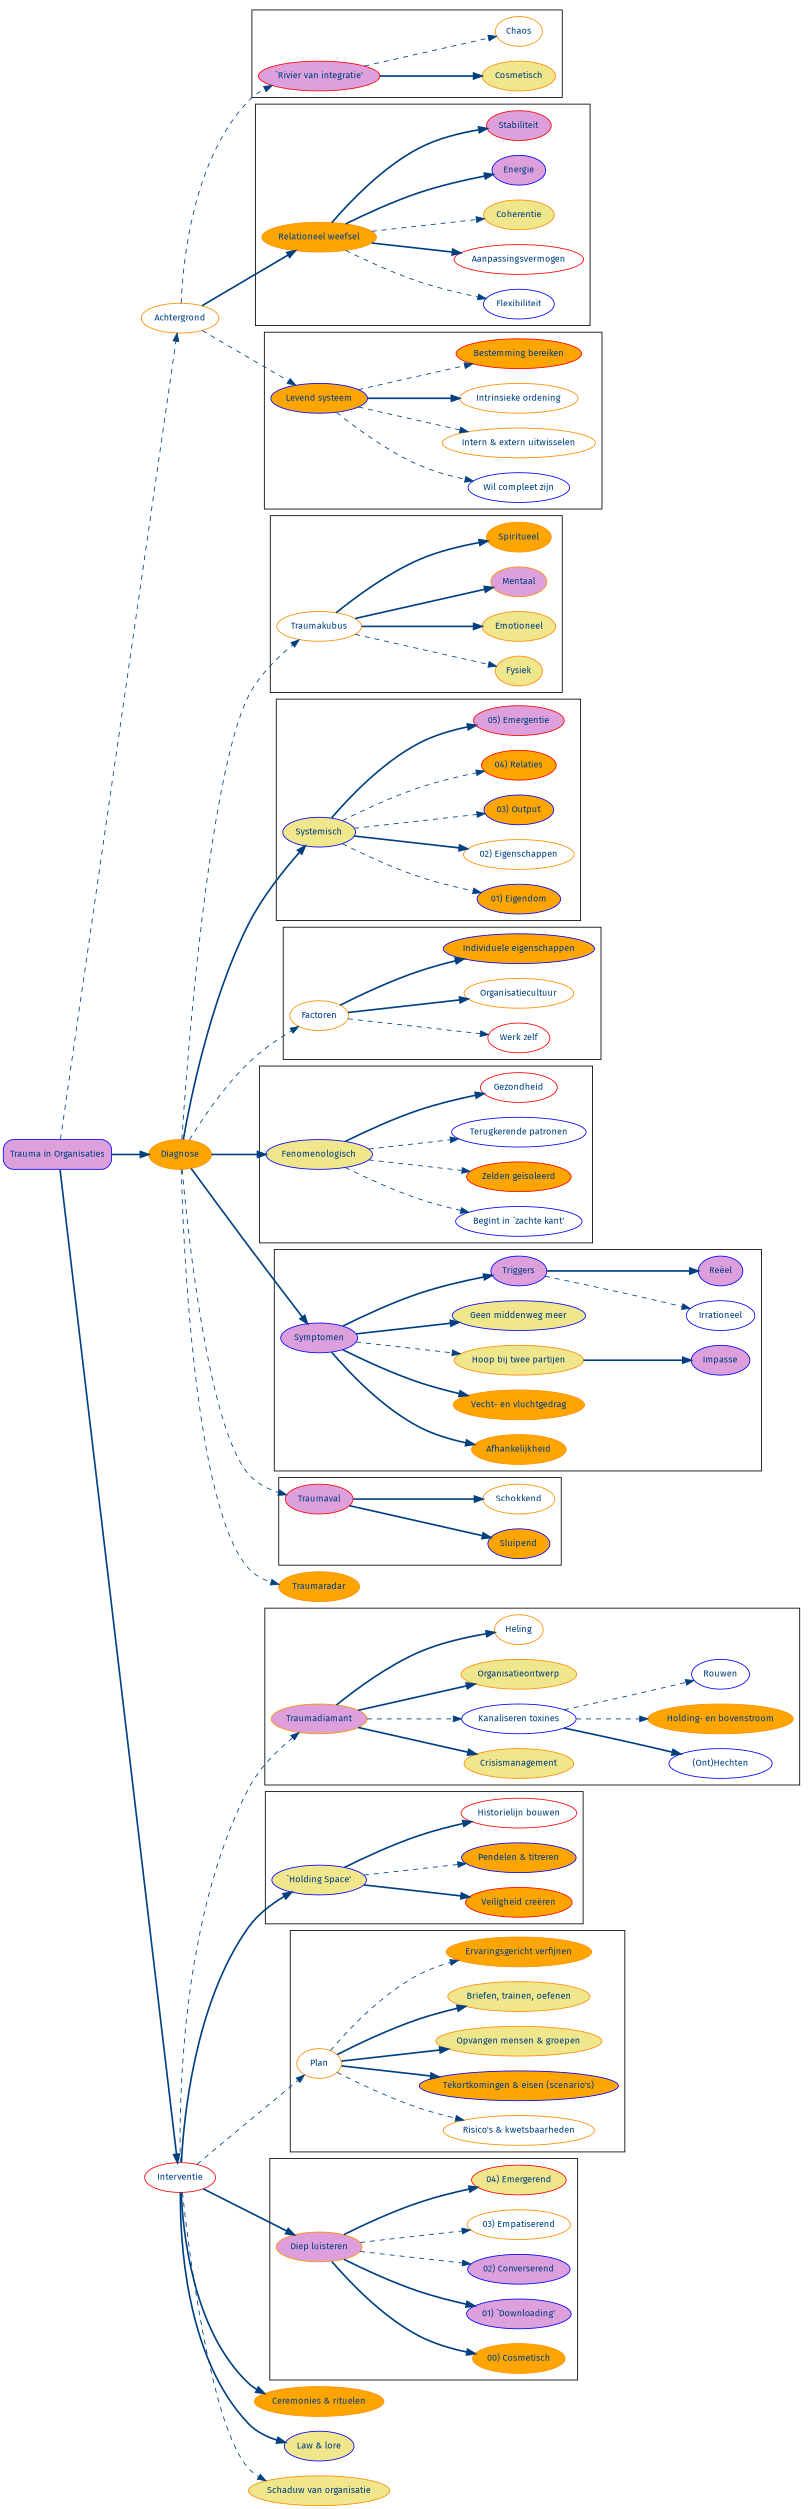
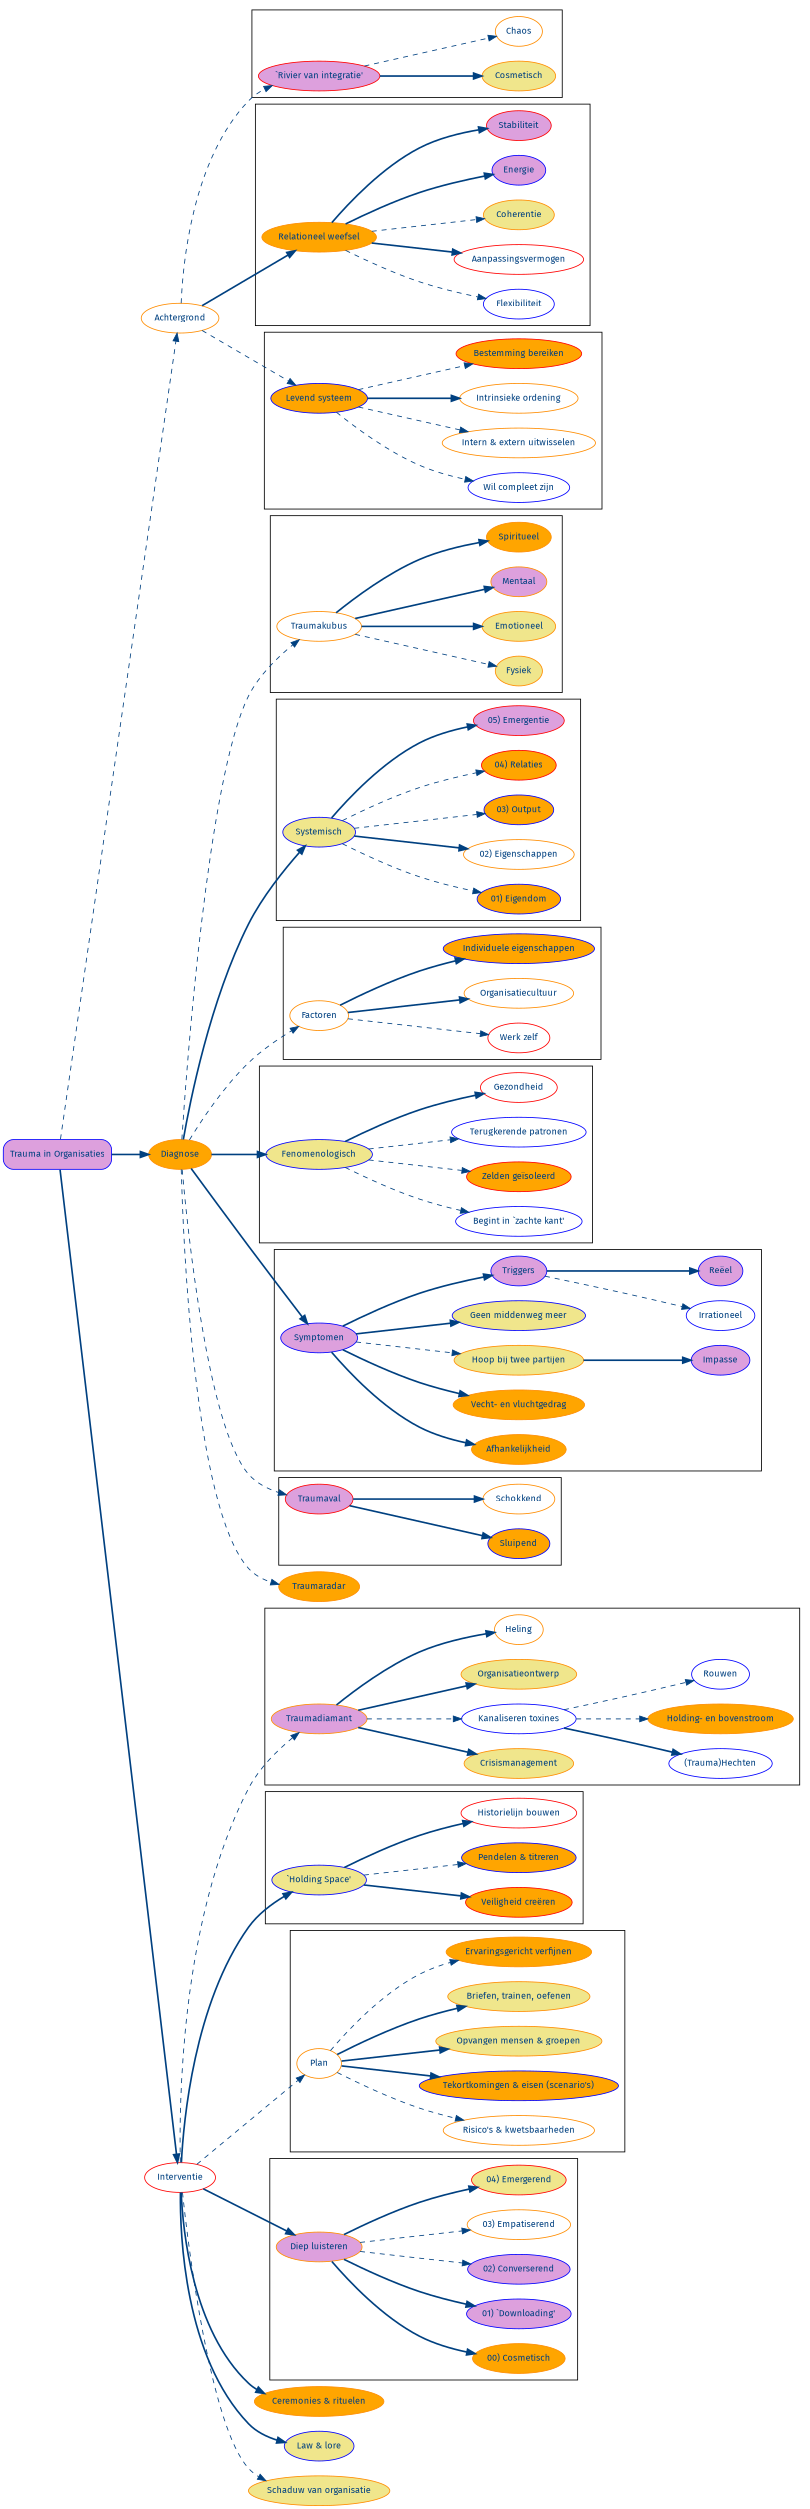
  digraph {
    rankdir=LR
    splines=true
    node [color=darkorange fillcolor=white fontcolor="#004080" fontname="Fira Sans" fontsize="11pt" shape=ellipse style="rounded,filled"]
    edge [color="#004080" fontcolor="#004080" fontname="Fira Sans" fontsize="11pt" style=bold]
    Traumakubus
    Fysiek [fillcolor=khaki]
    Emotioneel [fillcolor=khaki]
    Mentaal [fillcolor=plum]
    Spiritueel [fillcolor=orange]
    Traumadiamant [fillcolor=plum]
    Crisismanagement [fillcolor=khaki]
    "Kanaliseren toxines" [color=blue]
    Organisatieontwerp [fillcolor=khaki]
    Heling
-   "(Ont)Hechten" [color=blue]
+   "(Ont)Hechten" [color=blue label="(Trauma)Hechten"]
    n12 [fillcolor=orange label="Holding- en bovenstroom"]
    Rouwen [color=blue]
    "`Rivier van integratie'" [color=red fillcolor=plum]
    n15 [fillcolor=khaki label=Cosmetisch]
    Chaos
    "`Holding Space'" [color=blue fillcolor=khaki]
    "Veiligheid creëren" [color=red fillcolor=orange]
    "Pendelen & titreren" [color=blue fillcolor=orange]
    "Historielijn bouwen" [color=red]
    Systemisch [color=blue fillcolor=khaki]
    "01) Eigendom" [color=blue fillcolor=orange]
    "02) Eigenschappen"
    "03) Output" [color=blue fillcolor=orange]
    "04) Relaties" [color=red fillcolor=orange]
    "05) Emergentie" [color=red fillcolor=plum]
    Factoren
    "Werk zelf" [color=red]
    Organisatiecultuur
    "Individuele eigenschappen" [color=blue fillcolor=orange]
    Fenomenologisch [color=blue fillcolor=khaki]
    "Begint in `zachte kant'" [color=blue]
    "Zelden geïsoleerd" [color=red fillcolor=orange]
    "Terugkerende patronen" [color=blue]
    Gezondheid [color=red]
    "Relationeel weefsel" [fillcolor=orange]
    Flexibiliteit [color=blue]
    Aanpassingsvermogen [color=red]
    Coherentie [fillcolor=khaki]
    Energie [color=blue fillcolor=plum]
    Stabiliteit [color=red fillcolor=plum]
    Symptomen [color=blue fillcolor=plum]
    Afhankelijkheid [fillcolor=orange]
    "Vecht- en vluchtgedrag" [fillcolor=orange]
    "Hoop bij twee partijen" [fillcolor=khaki]
    "Geen middenweg meer" [color=blue fillcolor=khaki]
    Triggers [color=blue fillcolor=plum]
    Impasse [color=blue fillcolor=plum]
    Irrationeel [color=blue]
    "Reëel" [color=blue fillcolor=plum]
    Plan
    "Risico's & kwetsbaarheden"
    "Tekortkomingen & eisen (scenario's)" [color=blue fillcolor=orange]
    "Opvangen mensen & groepen" [fillcolor=khaki]
    "Briefen, trainen, oefenen" [fillcolor=khaki]
    "Ervaringsgericht verfijnen" [fillcolor=orange]
    "Levend systeem" [color=blue fillcolor=orange]
    "Wil compleet zijn" [color=blue]
    "Intern & extern uitwisselen"
    "Intrinsieke ordening"
    "Bestemming bereiken" [color=red fillcolor=orange]
    "Diep luisteren" [fillcolor=plum]
    "00) Cosmetisch" [fillcolor=orange]
    "01) `Downloading'" [color=blue fillcolor=plum]
    "02) Converserend" [color=blue fillcolor=plum]
    "03) Empatiserend"
    "04) Emergerend" [color=red fillcolor=khaki]
    Traumaval [color=red fillcolor=plum]
    Sluipend [color=blue fillcolor=orange]
    Schokkend
    "Trauma in Organisaties" [color=blue fillcolor=plum shape=rectangle]
    Achtergrond
    Diagnose [fillcolor=orange]
    Interventie [color=red]
    Traumaradar [fillcolor=orange]
    "Ceremonies & rituelen" [fillcolor=orange]
    "Law & lore" [color=blue fillcolor=khaki]
    "Schaduw van organisatie" [fillcolor=khaki]
    subgraph cluster_1 {
      Traumakubus
      Fysiek
      Emotioneel
      Mentaal
      Spiritueel
    }
    subgraph cluster_2 {
      Traumadiamant
      Crisismanagement
      "Kanaliseren toxines"
      Organisatieontwerp
      Heling
      "(Ont)Hechten"
      n12
      Rouwen
    }
    subgraph cluster_3 {
      "`Rivier van integratie'"
      n15
      Chaos
    }
    subgraph cluster_4 {
      "`Holding Space'"
      "Veiligheid creëren"
      "Pendelen & titreren"
      "Historielijn bouwen"
    }
    subgraph cluster_5 {
      Systemisch
      "01) Eigendom"
      "02) Eigenschappen"
      "03) Output"
      "04) Relaties"
      "05) Emergentie"
    }
    subgraph cluster_6 {
      Factoren
      "Werk zelf"
      Organisatiecultuur
      "Individuele eigenschappen"
    }
    subgraph cluster_7 {
      Fenomenologisch
      "Begint in `zachte kant'"
      "Zelden geïsoleerd"
      "Terugkerende patronen"
      Gezondheid
    }
    subgraph cluster_8 {
      "Relationeel weefsel"
      Flexibiliteit
      Aanpassingsvermogen
      Coherentie
      Energie
      Stabiliteit
    }
    subgraph cluster_9 {
      Symptomen
      Afhankelijkheid
      "Vecht- en vluchtgedrag"
      "Hoop bij twee partijen"
      "Geen middenweg meer"
      Triggers
      Impasse
      Irrationeel
      "Reëel"
    }
    subgraph cluster_10 {
      Plan
      "Risico's & kwetsbaarheden"
      "Tekortkomingen & eisen (scenario's)"
      "Opvangen mensen & groepen"
      "Briefen, trainen, oefenen"
      "Ervaringsgericht verfijnen"
    }
    subgraph cluster_11 {
      "Levend systeem"
      "Wil compleet zijn"
      "Intern & extern uitwisselen"
      "Intrinsieke ordening"
      "Bestemming bereiken"
    }
    subgraph cluster_12 {
      "Diep luisteren"
      "00) Cosmetisch"
      "01) `Downloading'"
      "02) Converserend"
      "03) Empatiserend"
      "04) Emergerend"
    }
    subgraph cluster_13 {
      Traumaval
      Sluipend
      Schokkend
    }
    Traumakubus -> Fysiek [style=dashed]
    Traumakubus -> Emotioneel
    Traumakubus -> Mentaal
    Traumakubus -> Spiritueel
    Traumadiamant -> Crisismanagement
    Traumadiamant -> "Kanaliseren toxines" [style=dashed]
    Traumadiamant -> Organisatieontwerp
    Traumadiamant -> Heling
    "Kanaliseren toxines" -> "(Ont)Hechten"
    "Kanaliseren toxines" -> n12 [style=dashed]
    "Kanaliseren toxines" -> Rouwen [style=dashed]
    "`Rivier van integratie'" -> n15
    "`Rivier van integratie'" -> Chaos [style=dashed]
    "`Holding Space'" -> "Veiligheid creëren"
    "`Holding Space'" -> "Pendelen & titreren" [style=dashed]
    "`Holding Space'" -> "Historielijn bouwen"
    Systemisch -> "01) Eigendom" [style=dashed]
    Systemisch -> "02) Eigenschappen"
    Systemisch -> "03) Output" [style=dashed]
    Systemisch -> "04) Relaties" [style=dashed]
    Systemisch -> "05) Emergentie"
    Factoren -> "Werk zelf" [style=dashed]
    Factoren -> Organisatiecultuur
    Factoren -> "Individuele eigenschappen"
    Fenomenologisch -> "Begint in `zachte kant'" [style=dashed]
    Fenomenologisch -> "Zelden geïsoleerd" [style=dashed]
    Fenomenologisch -> "Terugkerende patronen" [style=dashed]
    Fenomenologisch -> Gezondheid
    "Relationeel weefsel" -> Flexibiliteit [style=dashed]
    "Relationeel weefsel" -> Aanpassingsvermogen
    "Relationeel weefsel" -> Coherentie [style=dashed]
    "Relationeel weefsel" -> Energie
    "Relationeel weefsel" -> Stabiliteit
    Symptomen -> Afhankelijkheid
    Symptomen -> "Vecht- en vluchtgedrag"
    Symptomen -> "Hoop bij twee partijen" [style=dashed]
    Symptomen -> "Geen middenweg meer"
    Symptomen -> Triggers
    "Hoop bij twee partijen" -> Impasse
    Triggers -> Irrationeel [style=dashed]
    Triggers -> "Reëel"
    Plan -> "Risico's & kwetsbaarheden" [style=dashed]
    Plan -> "Tekortkomingen & eisen (scenario's)"
    Plan -> "Opvangen mensen & groepen"
    Plan -> "Briefen, trainen, oefenen"
    Plan -> "Ervaringsgericht verfijnen" [style=dashed]
    "Levend systeem" -> "Wil compleet zijn" [style=dashed]
    "Levend systeem" -> "Intern & extern uitwisselen" [style=dashed]
    "Levend systeem" -> "Intrinsieke ordening"
    "Levend systeem" -> "Bestemming bereiken" [style=dashed]
    "Diep luisteren" -> "00) Cosmetisch"
    "Diep luisteren" -> "01) `Downloading'"
    "Diep luisteren" -> "02) Converserend" [style=dashed]
    "Diep luisteren" -> "03) Empatiserend" [style=dashed]
    "Diep luisteren" -> "04) Emergerend"
    Traumaval -> Sluipend
    Traumaval -> Schokkend
    "Trauma in Organisaties" -> Achtergrond [style=dashed]
    "Trauma in Organisaties" -> Diagnose
    "Trauma in Organisaties" -> Interventie
    Achtergrond -> "`Rivier van integratie'" [style=dashed]
    Achtergrond -> "Relationeel weefsel"
    Achtergrond -> "Levend systeem" [style=dashed]
    Diagnose -> Traumakubus [style=dashed]
    Diagnose -> Systemisch
    Diagnose -> Factoren [style=dashed]
    Diagnose -> Fenomenologisch
    Diagnose -> Symptomen
    Diagnose -> Traumaval [style=dashed]
    Diagnose -> Traumaradar [style=dashed]
    Interventie -> Traumadiamant [style=dashed]
    Interventie -> "`Holding Space'"
    Interventie -> Plan [style=dashed]
    Interventie -> "Diep luisteren"
    Interventie -> "Ceremonies & rituelen"
    Interventie -> "Law & lore"
    Interventie -> "Schaduw van organisatie" [style=dashed]
  }
